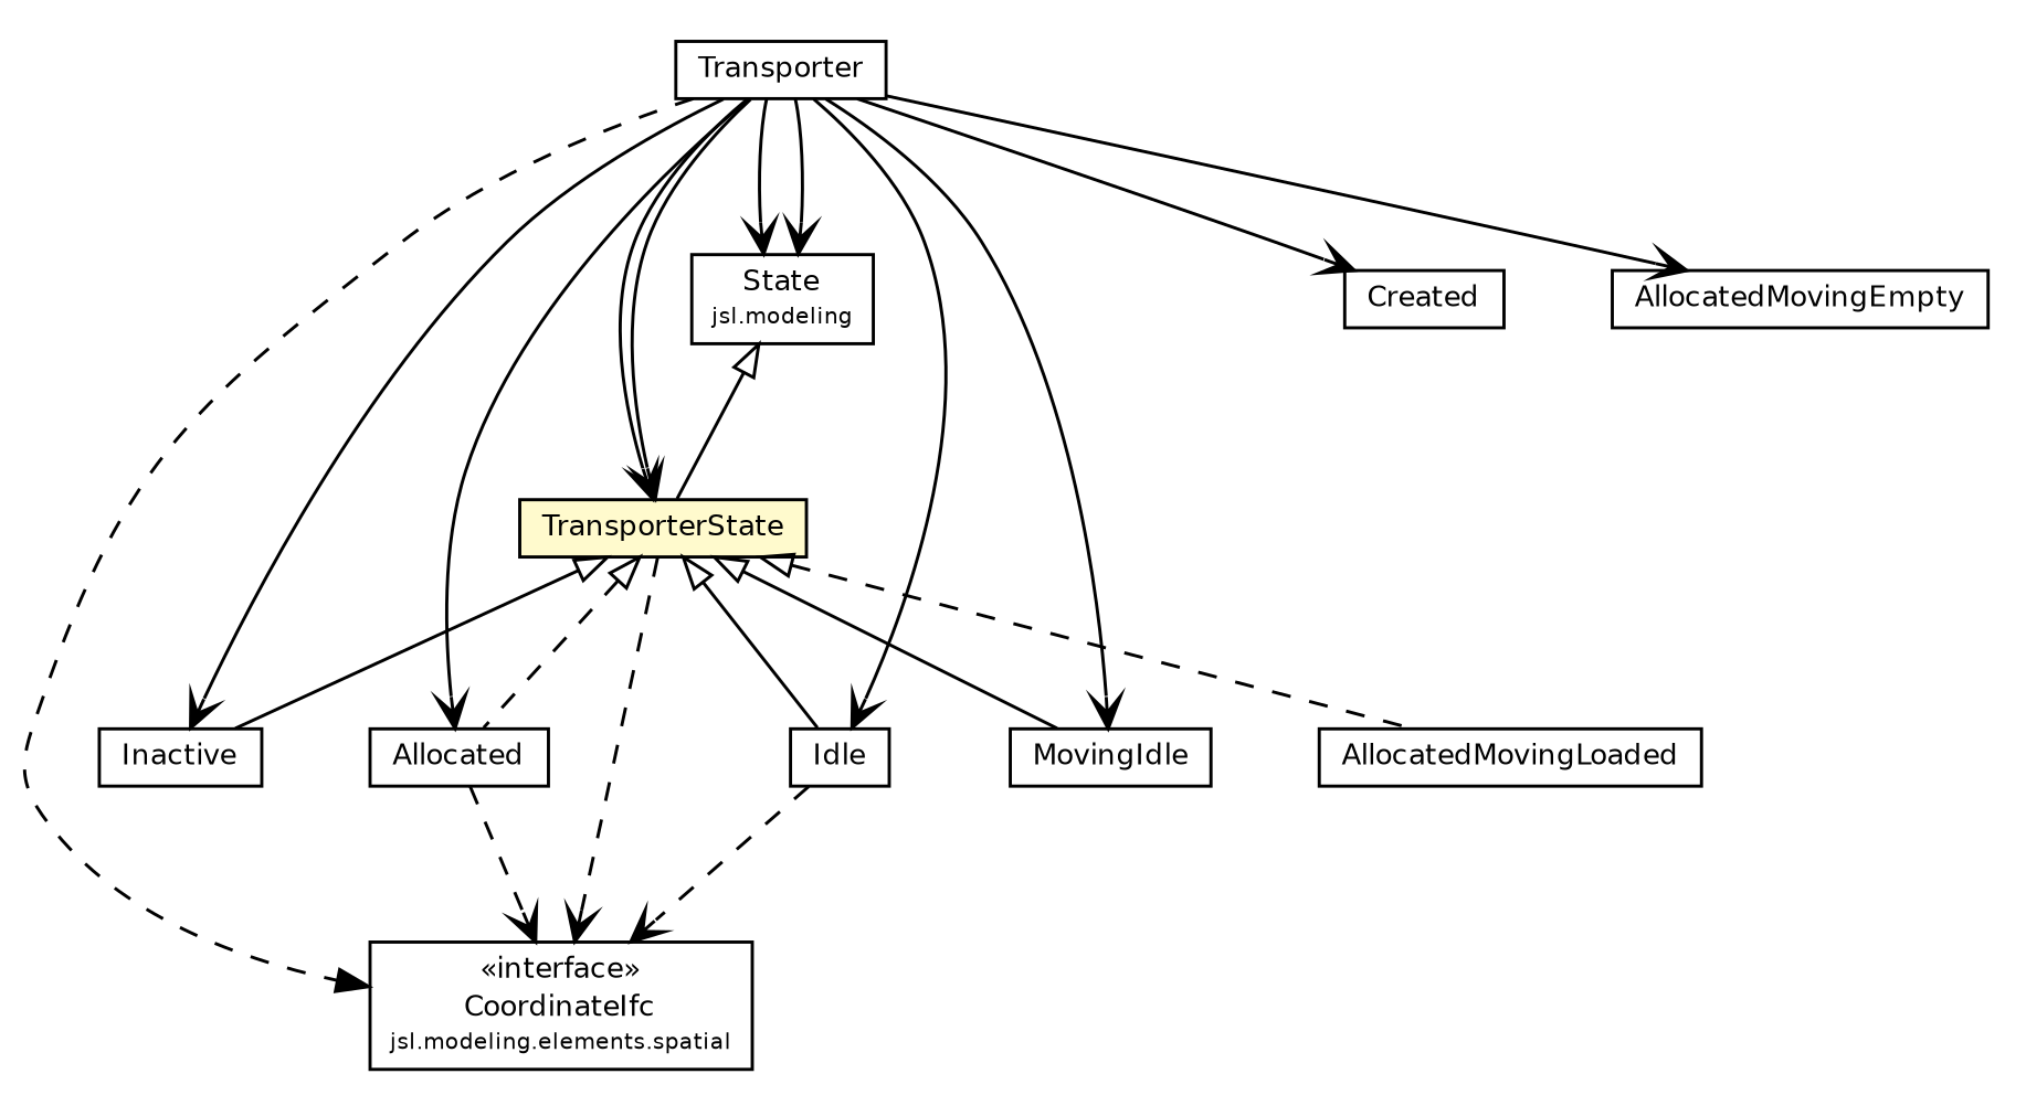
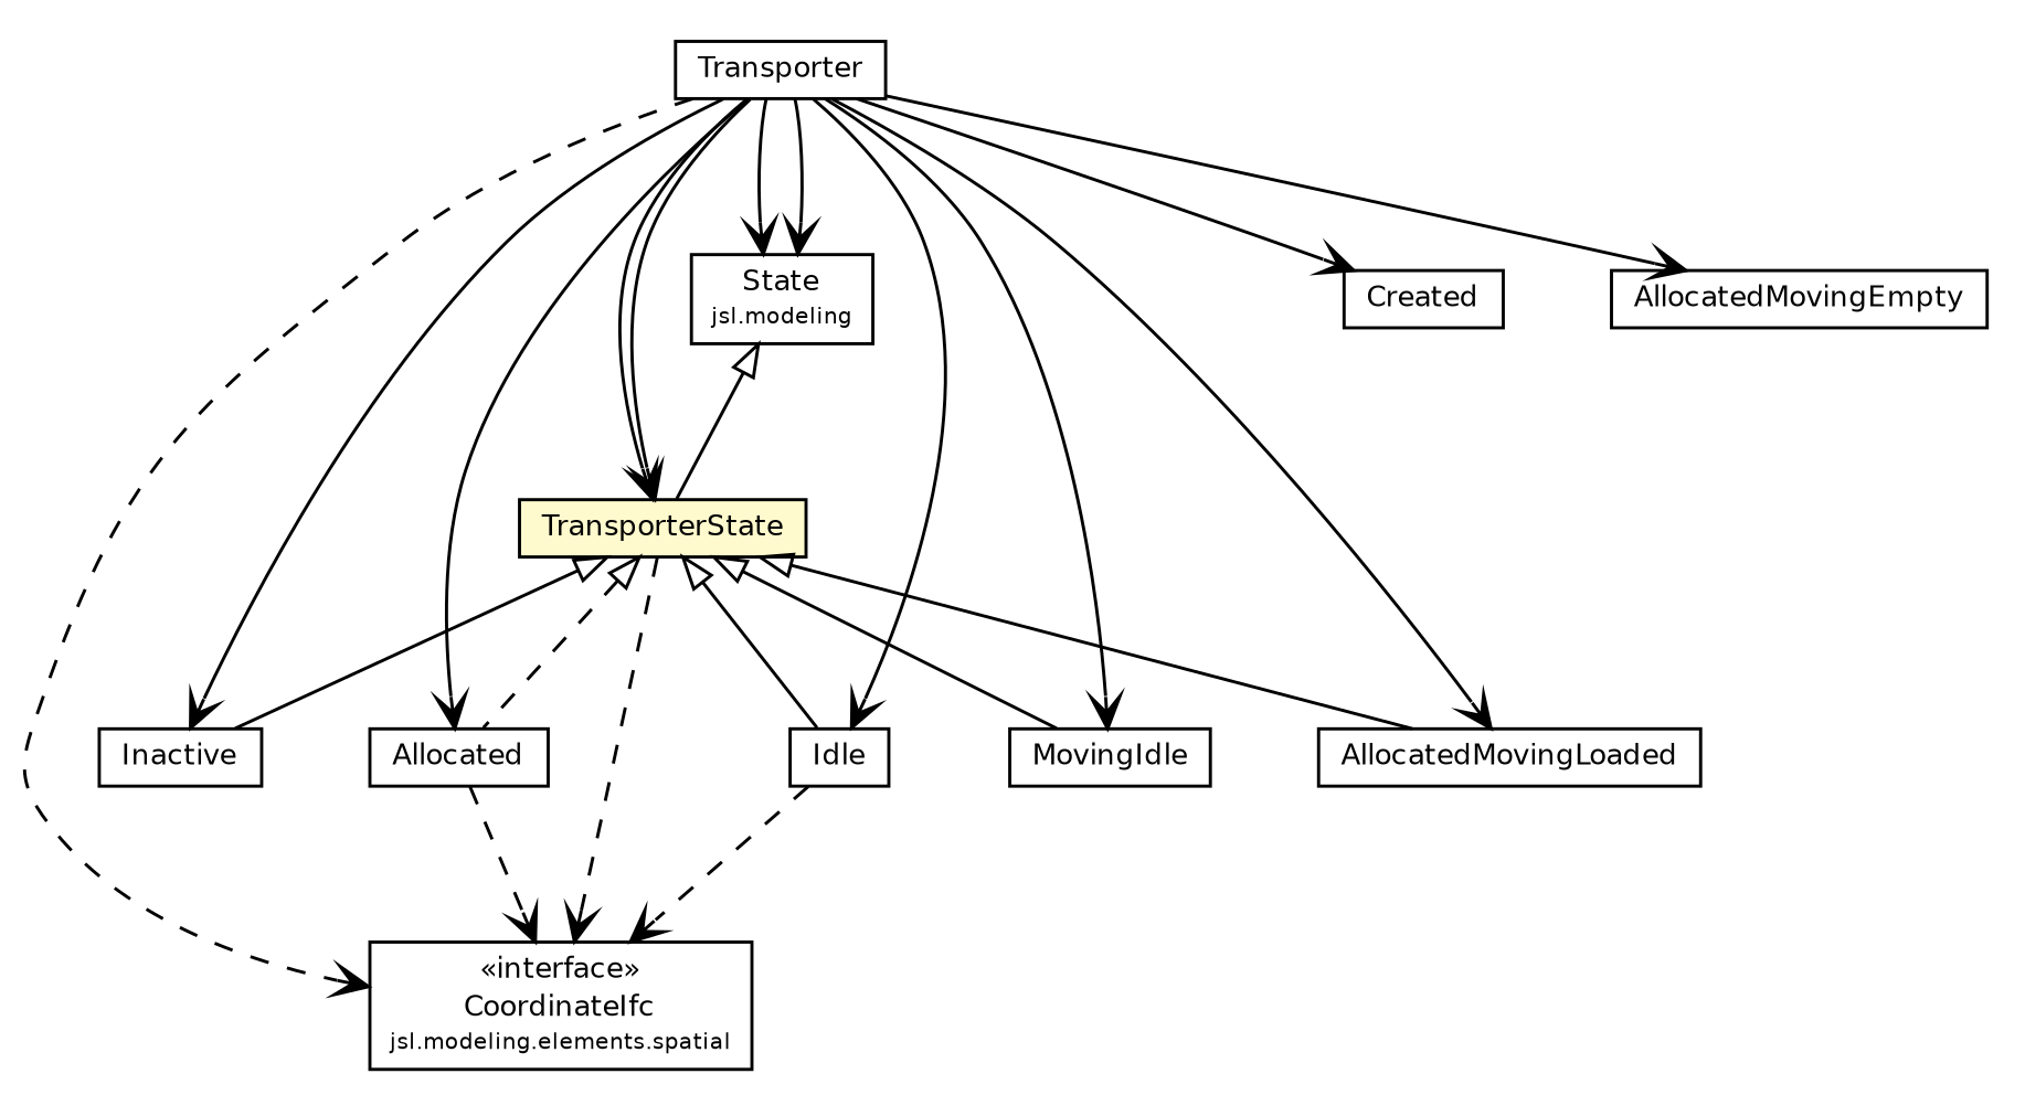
  digraph {
    nodesep=0.25
    ranksep=0.5
    node [fontcolor=black fontname=Helvetica fontsize=9.0 shape=plaintext]
    edge [fontname=Helvetica fontsize=10.0 headport=p labelfontname=Helvetica labelfontsize=10 tailport=p arrowhead=open color=black fontcolor=black]
    n1 [label=<<table title="jsl.modeling.State" border="0" cellborder="1" cellspacing="0" cellpadding="2" port="p" href="../../../State.html"> 		<tr><td><table border="0" cellspacing="0" cellpadding="1"> <tr><td align="center" balign="center"> State </td></tr> <tr><td align="center" balign="center"><font point-size="7.0"> jsl.modeling </font></td></tr> 		</table></td></tr> 		</table>>]
    n2 [label=<<table title="jsl.modeling.elements.spatial.transporter.Transporter.TransporterState" border="0" cellborder="1" cellspacing="0" cellpadding="2" port="p" bgcolor="lemonChiffon" href="./Transporter.TransporterState.html"> 		<tr><td><table border="0" cellspacing="0" cellpadding="1"> <tr><td align="center" balign="center"> TransporterState </td></tr> 		</table></td></tr> 		</table>>]
    n3 [label=<<table title="jsl.modeling.elements.spatial.CoordinateIfc" border="0" cellborder="1" cellspacing="0" cellpadding="2" port="p" href="../CoordinateIfc.html"> 		<tr><td><table border="0" cellspacing="0" cellpadding="1"> <tr><td align="center" balign="center"> &#171;interface&#187; </td></tr> <tr><td align="center" balign="center"> CoordinateIfc </td></tr> <tr><td align="center" balign="center"><font point-size="7.0"> jsl.modeling.elements.spatial </font></td></tr> 		</table></td></tr> 		</table>>]
    n4 [label=<<table title="jsl.modeling.elements.spatial.transporter.Transporter.Inactive" border="0" cellborder="1" cellspacing="0" cellpadding="2" port="p" href="./Transporter.Inactive.html"> 		<tr><td><table border="0" cellspacing="0" cellpadding="1"> <tr><td align="center" balign="center"> Inactive </td></tr> 		</table></td></tr> 		</table>>]
    n5 [label=<<table title="jsl.modeling.elements.spatial.transporter.Transporter.Idle" border="0" cellborder="1" cellspacing="0" cellpadding="2" port="p" href="./Transporter.Idle.html"> 		<tr><td><table border="0" cellspacing="0" cellpadding="1"> <tr><td align="center" balign="center"> Idle </td></tr> 		</table></td></tr> 		</table>>]
    n6 [label=<<table title="jsl.modeling.elements.spatial.transporter.Transporter.MovingIdle" border="0" cellborder="1" cellspacing="0" cellpadding="2" port="p" href="./Transporter.MovingIdle.html"> 		<tr><td><table border="0" cellspacing="0" cellpadding="1"> <tr><td align="center" balign="center"> MovingIdle </td></tr> 		</table></td></tr> 		</table>>]
    n7 [label=<<table title="jsl.modeling.elements.spatial.transporter.Transporter.Allocated" border="0" cellborder="1" cellspacing="0" cellpadding="2" port="p" href="./Transporter.Allocated.html"> 		<tr><td><table border="0" cellspacing="0" cellpadding="1"> <tr><td align="center" balign="center"> Allocated </td></tr> 		</table></td></tr> 		</table>>]
    n8 [label=<<table title="jsl.modeling.elements.spatial.transporter.Transporter.AllocatedMovingLoaded" border="0" cellborder="1" cellspacing="0" cellpadding="2" port="p" href="./Transporter.AllocatedMovingLoaded.html"> 		<tr><td><table border="0" cellspacing="0" cellpadding="1"> <tr><td align="center" balign="center"> AllocatedMovingLoaded </td></tr> 		</table></td></tr> 		</table>>]
    n9 [label=<<table title="jsl.modeling.elements.spatial.transporter.Transporter" border="0" cellborder="1" cellspacing="0" cellpadding="2" port="p" href="./Transporter.html"> 		<tr><td><table border="0" cellspacing="0" cellpadding="1"> <tr><td align="center" balign="center"> Transporter </td></tr> 		</table></td></tr> 		</table>>]
    n10 [label=<<table title="jsl.modeling.elements.spatial.transporter.Transporter.Created" border="0" cellborder="1" cellspacing="0" cellpadding="2" port="p" href="./Transporter.Created.html"> 		<tr><td><table border="0" cellspacing="0" cellpadding="1"> <tr><td align="center" balign="center"> Created </td></tr> 		</table></td></tr> 		</table>>]
    n11 [label=<<table title="jsl.modeling.elements.spatial.transporter.Transporter.AllocatedMovingEmpty" border="0" cellborder="1" cellspacing="0" cellpadding="2" port="p" href="./Transporter.AllocatedMovingEmpty.html"> 		<tr><td><table border="0" cellspacing="0" cellpadding="1"> <tr><td align="center" balign="center"> AllocatedMovingEmpty </td></tr> 		</table></td></tr> 		</table>>]
    n1 -> n2 [arrowtail=empty dir=back fontsize=10 arrowhead="" color="" fontcolor=""]
    n2 -> n3 [style=dashed]
    n2 -> n4 [arrowtail=empty dir=back fontsize=10 arrowhead="" color="" fontcolor=""]
    n2 -> n5 [arrowtail=empty dir=back fontsize=10 arrowhead="" color="" fontcolor=""]
    n2 -> n6 [arrowtail=empty dir=back fontsize=10 arrowhead="" color="" fontcolor=""]
    n2 -> n7 [arrowtail=empty dir=back fontsize=10 style=dashed arrowhead="" color="" fontcolor=""]
-   n2 -> n8 [arrowtail=empty dir=back fontsize=10 style=dashed arrowhead="" color="" fontcolor=""]
+   n2 -> n8 [arrowtail=empty dir=back fontsize=10 arrowhead="" color="" fontcolor=""]
    n5 -> n3 [style=dashed]
    n7 -> n3 [style=dashed]
    n9 -> n1
    n9 -> n1
    n9 -> n2
    n9 -> n2
-   n9 -> n3 [arrowhead=normal style=dashed]
+   n9 -> n3 [style=dashed]
    n9 -> n4
    n9 -> n5
    n9 -> n6
    n9 -> n7
+   n9 -> n8
    n9 -> n10
    n9 -> n11
  }
